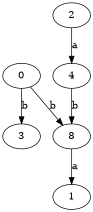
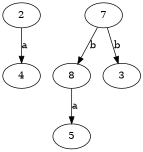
  strict digraph {
    4
    8
-   5 [label=1]
-   0
+   5
+   0 [label=7]
    3
    2
-   4 -> 8 [label=b]
    8 -> 5 [label=a]
    0 -> 8 [label=b]
    0 -> 3 [label=b]
    2 -> 4 [label=a]
  }
